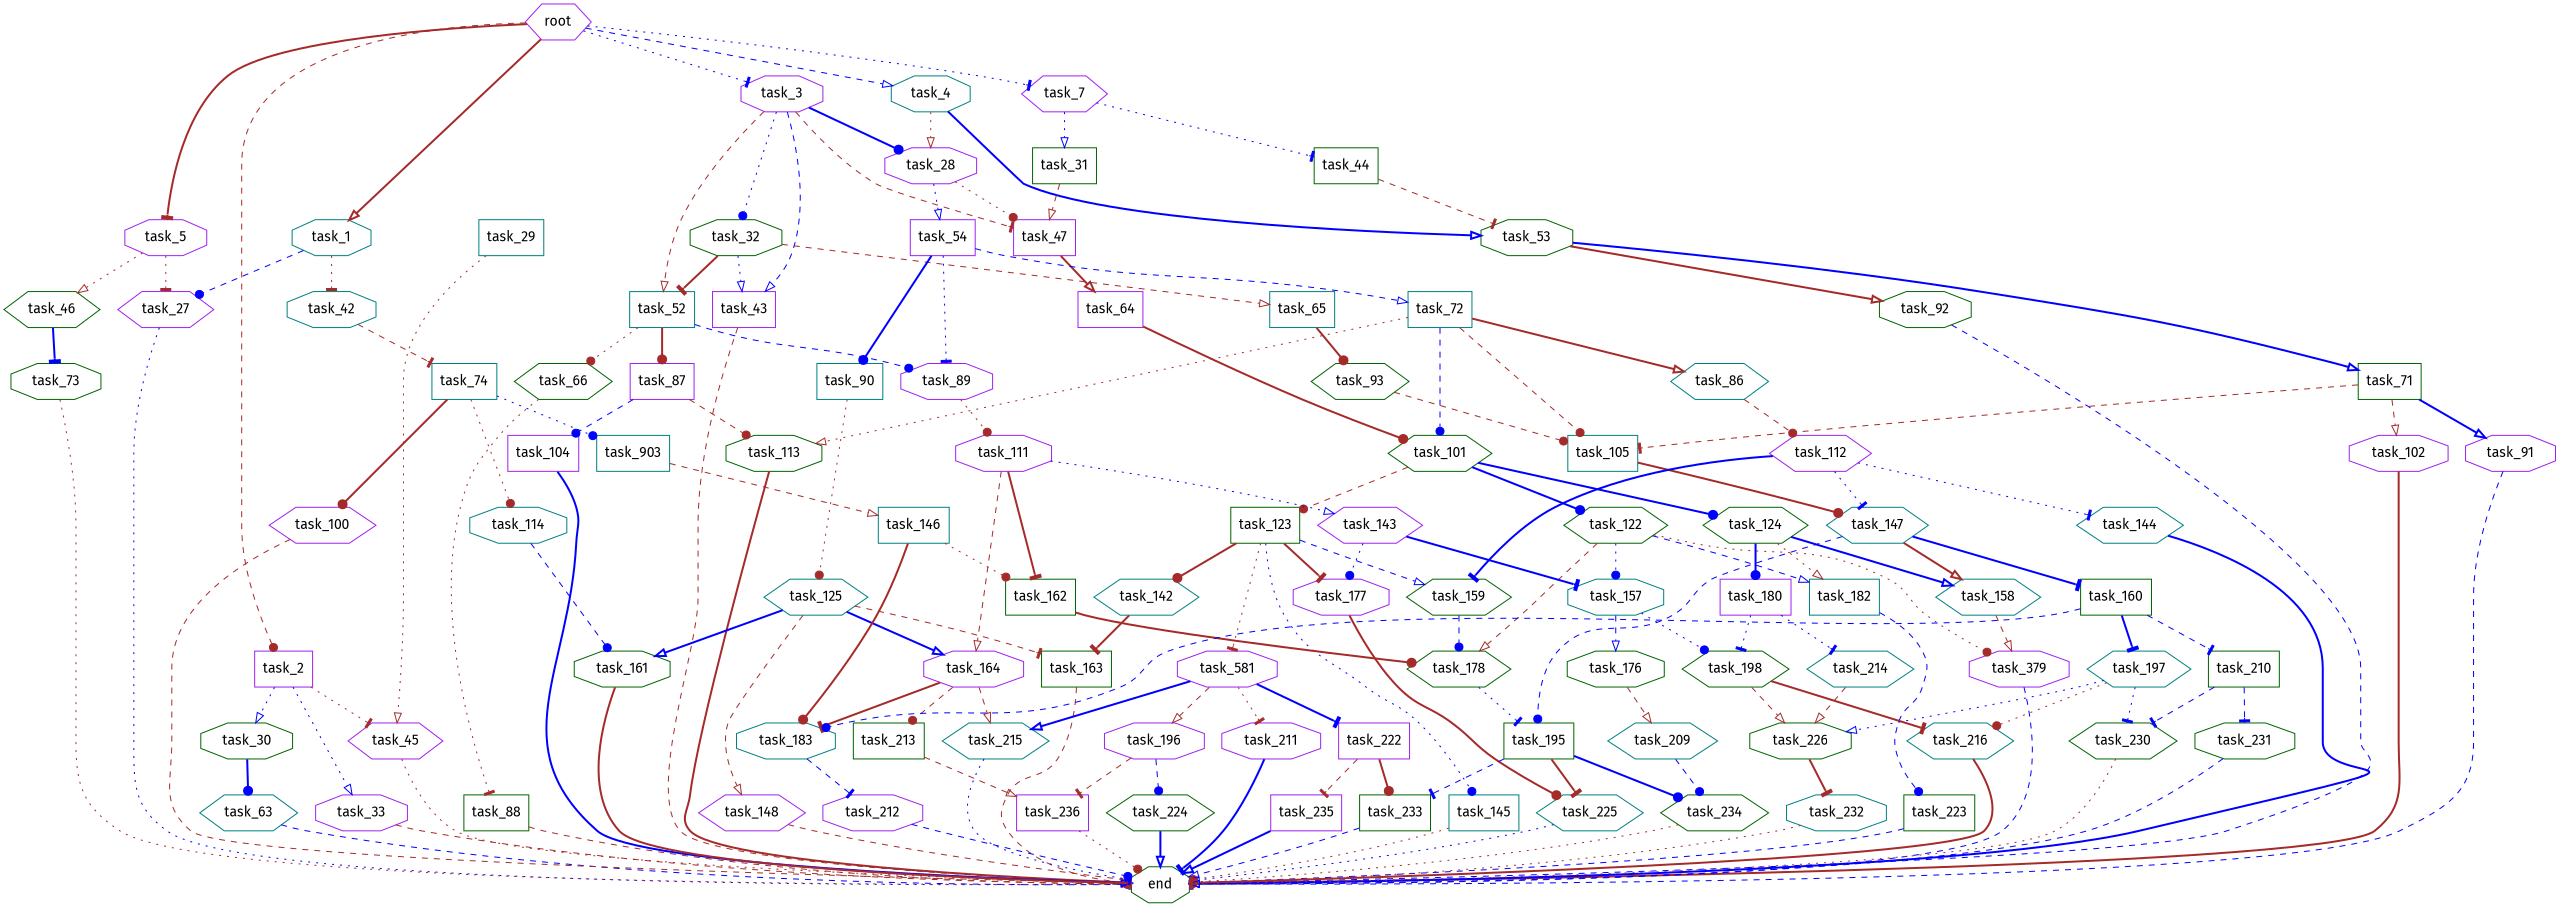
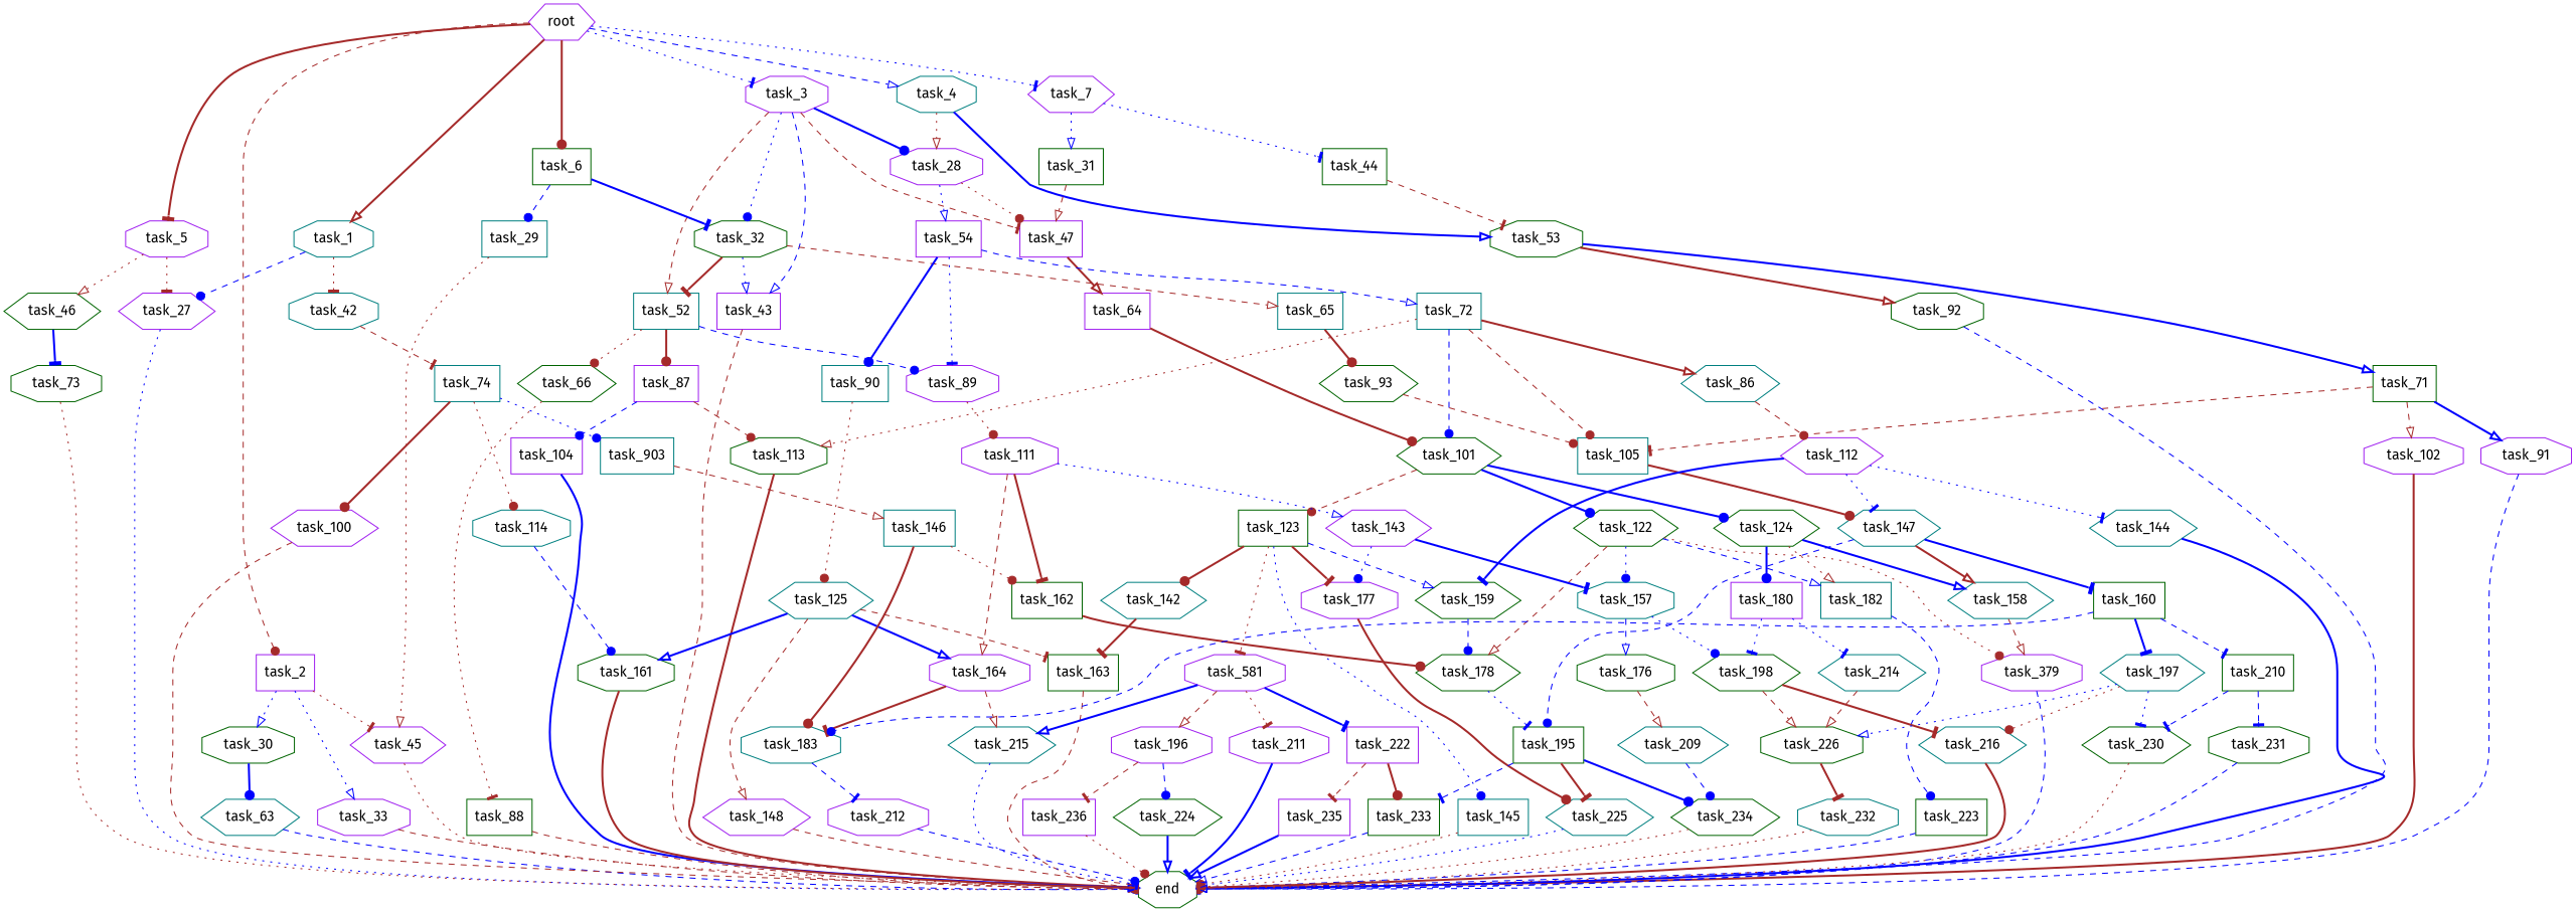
  digraph {
    fontname="Fira Sans"
    node [color=darkgreen fontname="Fira Sans" shape=box]
    edge [arrowhead=dot color=brown fontname="Fira Sans" style=dashed]
    root [color=purple shape=hexagon]
    task_1 [color=teal shape=octagon]
    task_2 [color=purple]
    task_3 [color=purple shape=octagon]
    task_4 [color=teal shape=octagon]
    task_5 [color=purple shape=octagon]
+   task_6
    task_7 [color=purple shape=hexagon]
    task_27 [color=purple shape=hexagon]
    task_42 [color=teal shape=octagon]
    task_30 [shape=octagon]
    task_33 [color=purple shape=octagon]
    task_45 [color=purple shape=hexagon]
    task_28 [color=purple shape=octagon]
    task_32 [shape=octagon]
    task_43 [color=purple]
    task_47 [color=purple]
    task_52 [color=teal]
    task_53 [shape=octagon]
    task_46 [shape=hexagon]
    task_29 [color=teal]
    task_31
    task_44
    end [shape=octagon]
    task_74 [color=teal]
    task_63 [color=teal shape=hexagon]
    task_54 [color=purple]
    task_65 [color=teal]
    task_64 [color=purple]
    task_66 [shape=hexagon]
    task_87 [color=purple]
    task_89 [color=purple shape=octagon]
    task_71
    task_92 [shape=octagon]
    task_73 [shape=octagon]
    task_72 [color=teal]
    task_90 [color=teal]
    task_93 [shape=hexagon]
    task_100 [color=purple shape=hexagon]
    n40 [color=teal label=task_903]
    task_114 [color=teal shape=octagon]
    task_101 [shape=hexagon]
    task_88
    task_113 [shape=octagon]
    task_104 [color=purple]
    task_111 [color=purple shape=octagon]
    task_91 [color=purple shape=octagon]
    task_102 [color=purple shape=octagon]
    task_105 [color=teal]
    task_86 [color=teal shape=hexagon]
    task_125 [color=teal shape=hexagon]
    task_122 [shape=hexagon]
    task_123
    task_124 [shape=hexagon]
    task_147 [color=teal shape=hexagon]
    task_112 [color=purple shape=hexagon]
    task_146 [color=teal]
    task_161 [shape=octagon]
    task_144 [color=teal shape=hexagon]
    task_159 [shape=hexagon]
    task_143 [color=purple shape=hexagon]
    task_162
    task_164 [color=purple shape=octagon]
    task_148 [color=purple shape=hexagon]
    task_163
    task_157 [color=teal shape=octagon]
    task_178 [shape=hexagon]
    n68 [color=purple label=task_379 shape=octagon]
    task_182 [color=teal]
    task_142 [color=teal shape=hexagon]
    task_145 [color=teal]
    task_177 [color=purple shape=octagon]
    n73 [color=purple label=task_581 shape=octagon]
    task_158 [color=teal shape=hexagon]
    task_180 [color=purple]
    task_183 [color=teal shape=octagon]
    task_160
    task_195
-   task_213
    task_215 [color=teal shape=hexagon]
    task_176 [shape=octagon]
    task_198 [shape=hexagon]
    task_223
    task_225 [color=teal shape=hexagon]
    task_196 [color=purple shape=octagon]
    task_211 [color=purple shape=octagon]
    task_222 [color=purple]
    task_214 [color=teal shape=hexagon]
    task_212 [color=purple shape=octagon]
    task_197 [color=teal shape=hexagon]
    task_210
    task_233
    task_234 [shape=hexagon]
    task_209 [color=teal shape=hexagon]
    task_216 [color=teal shape=hexagon]
    task_226 [shape=octagon]
    task_230 [shape=hexagon]
    task_231 [shape=octagon]
    task_236 [color=purple]
    task_224 [shape=hexagon]
    task_235 [color=purple]
    task_232 [color=teal shape=octagon]
    root -> task_1 [arrowhead=onormal style=bold]
    root -> task_2
    root -> task_3 [arrowhead=tee color=blue style=dotted]
    root -> task_4 [arrowhead=onormal color=blue]
    root -> task_5 [arrowhead=tee style=bold]
+   root -> task_6 [style=bold]
    root -> task_7 [arrowhead=tee color=blue style=dotted]
    task_1 -> task_27 [color=blue]
    task_1 -> task_42 [arrowhead=tee style=dotted]
    task_2 -> task_30 [arrowhead=onormal color=blue style=dotted]
    task_2 -> task_33 [arrowhead=onormal color=blue style=dotted]
    task_2 -> task_45 [arrowhead=tee style=dotted]
    task_3 -> task_28 [color=blue style=bold]
    task_3 -> task_32 [color=blue style=dotted]
    task_3 -> task_43 [arrowhead=onormal color=blue]
    task_3 -> task_47 [arrowhead=tee]
    task_3 -> task_52 [arrowhead=onormal]
    task_4 -> task_28 [arrowhead=onormal style=dotted]
    task_4 -> task_53 [arrowhead=onormal color=blue style=bold]
    task_5 -> task_27 [arrowhead=tee style=dotted]
    task_5 -> task_46 [arrowhead=onormal style=dotted]
+   task_6 -> task_32 [arrowhead=tee color=blue style=bold]
+   task_6 -> task_29 [color=blue]
    task_7 -> task_31 [arrowhead=onormal color=blue style=dotted]
    task_7 -> task_44 [arrowhead=tee color=blue style=dotted]
    task_27 -> end [arrowhead=tee color=blue style=dotted]
    task_42 -> task_74 [arrowhead=tee]
    task_30 -> task_63 [color=blue style=bold]
    task_33 -> end [arrowhead=onormal]
    task_45 -> end [arrowhead=onormal style=dotted]
    task_28 -> task_47 [style=dotted]
    task_28 -> task_54 [arrowhead=onormal color=blue style=dotted]
    task_32 -> task_43 [arrowhead=onormal color=blue style=dotted]
    task_32 -> task_52 [arrowhead=tee style=bold]
    task_32 -> task_65 [arrowhead=onormal]
    task_43 -> end [arrowhead=onormal]
    task_47 -> task_64 [arrowhead=onormal style=bold]
    task_52 -> task_66 [style=dotted]
    task_52 -> task_87 [style=bold]
    task_52 -> task_89 [color=blue]
    task_53 -> task_71 [arrowhead=onormal color=blue style=bold]
    task_53 -> task_92 [arrowhead=onormal style=bold]
    task_46 -> task_73 [arrowhead=tee color=blue style=bold]
    task_29 -> task_45 [arrowhead=onormal style=dotted]
    task_31 -> task_47 [arrowhead=onormal]
    task_44 -> task_53 [arrowhead=tee]
    task_74 -> task_100 [style=bold]
    task_74 -> n40 [color=blue style=dotted]
    task_74 -> task_114 [style=dotted]
    task_63 -> end [color=blue]
    task_54 -> task_89 [arrowhead=tee color=blue style=dotted]
    task_54 -> task_72 [arrowhead=onormal color=blue]
    task_54 -> task_90 [color=blue style=bold]
    task_65 -> task_93 [style=bold]
    task_64 -> task_101 [style=bold]
    task_66 -> task_88 [arrowhead=tee style=dotted]
    task_87 -> task_113
    task_87 -> task_104 [color=blue]
    task_89 -> task_111 [style=dotted]
    task_71 -> task_91 [arrowhead=onormal color=blue style=bold]
    task_71 -> task_102 [arrowhead=onormal]
    task_71 -> task_105 [arrowhead=tee]
    task_92 -> end [color=blue]
    task_73 -> end [style=dotted]
    task_72 -> task_101 [color=blue]
    task_72 -> task_113 [arrowhead=onormal style=dotted]
    task_72 -> task_105
    task_72 -> task_86 [arrowhead=onormal style=bold]
    task_90 -> task_125 [style=dotted]
    task_93 -> task_105
    task_100 -> end [arrowhead=tee]
    n40 -> task_146 [arrowhead=onormal]
    task_114 -> task_161 [color=blue]
    task_101 -> task_122 [color=blue style=bold]
    task_101 -> task_123
    task_101 -> task_124 [color=blue style=bold]
    task_88 -> end [arrowhead=onormal]
    task_113 -> end [arrowhead=tee style=bold]
    task_104 -> end [arrowhead=onormal color=blue style=bold]
    task_111 -> task_143 [arrowhead=onormal color=blue style=dotted]
    task_111 -> task_162 [arrowhead=tee style=bold]
    task_111 -> task_164 [arrowhead=onormal]
    task_91 -> end [arrowhead=onormal color=blue]
    task_102 -> end [arrowhead=tee style=bold]
    task_105 -> task_147 [style=bold]
    task_86 -> task_112
    task_125 -> task_161 [arrowhead=onormal color=blue style=bold]
    task_125 -> task_164 [arrowhead=onormal color=blue style=bold]
    task_125 -> task_148 [arrowhead=onormal]
    task_125 -> task_163 [arrowhead=tee]
    task_122 -> task_157 [color=blue style=dotted]
    task_122 -> task_178 [arrowhead=onormal]
    task_122 -> n68 [style=dotted]
    task_122 -> task_182 [arrowhead=onormal color=blue]
    task_123 -> task_159 [arrowhead=onormal color=blue]
    task_123 -> task_142 [style=bold]
    task_123 -> task_145 [color=blue style=dotted]
    task_123 -> task_177 [arrowhead=tee style=bold]
    task_123 -> n73 [arrowhead=tee style=dotted]
    task_124 -> task_182 [arrowhead=onormal style=dotted]
    task_124 -> task_158 [arrowhead=onormal color=blue style=bold]
    task_124 -> task_180 [color=blue style=bold]
    task_147 -> task_158 [arrowhead=onormal style=bold]
    task_147 -> task_160 [arrowhead=tee color=blue style=bold]
    task_147 -> task_195 [color=blue]
    task_112 -> task_147 [arrowhead=tee color=blue style=dotted]
    task_112 -> task_144 [arrowhead=tee color=blue style=dotted]
    task_112 -> task_159 [arrowhead=tee color=blue style=bold]
    task_146 -> task_162 [style=dotted]
    task_146 -> task_183 [style=bold]
    task_161 -> end [arrowhead=tee style=bold]
    task_144 -> end [arrowhead=tee color=blue style=bold]
    task_159 -> task_178 [color=blue]
    task_143 -> task_157 [arrowhead=tee color=blue style=bold]
    task_143 -> task_177 [color=blue style=dotted]
    task_162 -> task_178 [style=bold]
    task_164 -> task_183 [arrowhead=tee style=bold]
-   task_164 -> task_213
    task_164 -> task_215 [arrowhead=onormal]
    task_148 -> end [arrowhead=tee]
    task_163 -> end [arrowhead=tee]
    task_157 -> task_176 [arrowhead=onormal color=blue]
    task_157 -> task_198 [color=blue style=dotted]
    task_178 -> task_195 [arrowhead=tee color=blue style=dotted]
    n68 -> end [arrowhead=onormal color=blue]
    task_182 -> task_223 [color=blue]
    task_142 -> task_163 [arrowhead=tee style=bold]
    task_145 -> end [style=dotted]
    task_177 -> task_225 [style=bold]
    n73 -> task_215 [arrowhead=onormal color=blue style=bold]
    n73 -> task_196 [arrowhead=onormal]
    n73 -> task_211 [arrowhead=tee style=dotted]
    n73 -> task_222 [arrowhead=tee color=blue style=bold]
    task_158 -> n68 [arrowhead=onormal]
    task_180 -> task_198 [arrowhead=tee color=blue style=dotted]
    task_180 -> task_214 [arrowhead=tee color=blue style=dotted]
    task_183 -> task_212 [arrowhead=tee color=blue]
    task_160 -> task_183 [color=blue]
    task_160 -> task_197 [arrowhead=tee color=blue style=bold]
    task_160 -> task_210 [arrowhead=tee color=blue]
    task_195 -> task_225 [arrowhead=tee style=bold]
    task_195 -> task_233 [arrowhead=tee color=blue]
    task_195 -> task_234 [color=blue style=bold]
-   task_213 -> task_236 [arrowhead=onormal]
    task_215 -> end [arrowhead=tee color=blue style=dotted]
    task_176 -> task_209 [arrowhead=onormal]
    task_198 -> task_216 [arrowhead=tee style=bold]
    task_198 -> task_226 [arrowhead=onormal]
    task_223 -> end [color=blue]
    task_225 -> end [arrowhead=onormal color=blue style=dotted]
    task_196 -> task_236 [arrowhead=tee]
    task_196 -> task_224 [color=blue]
    task_211 -> end [arrowhead=tee color=blue style=bold]
    task_222 -> task_233 [style=bold]
    task_222 -> task_235 [arrowhead=tee]
    task_214 -> task_226 [arrowhead=onormal]
    task_212 -> end [color=blue]
    task_197 -> task_216 [style=dotted]
    task_197 -> task_226 [arrowhead=onormal color=blue style=dotted]
    task_197 -> task_230 [arrowhead=tee color=blue style=dotted]
    task_210 -> task_230 [arrowhead=tee color=blue]
    task_210 -> task_231 [arrowhead=tee color=blue]
    task_233 -> end [arrowhead=onormal color=blue]
    task_234 -> end [style=dotted]
    task_209 -> task_234 [color=blue]
    task_216 -> end [arrowhead=tee style=bold]
    task_226 -> task_232 [arrowhead=tee style=bold]
    task_230 -> end [style=dotted]
    task_231 -> end [arrowhead=onormal color=blue]
    task_236 -> end [style=dotted]
    task_224 -> end [arrowhead=onormal color=blue style=bold]
    task_235 -> end [arrowhead=onormal color=blue style=bold]
    task_232 -> end [arrowhead=tee style=dotted]
  }
